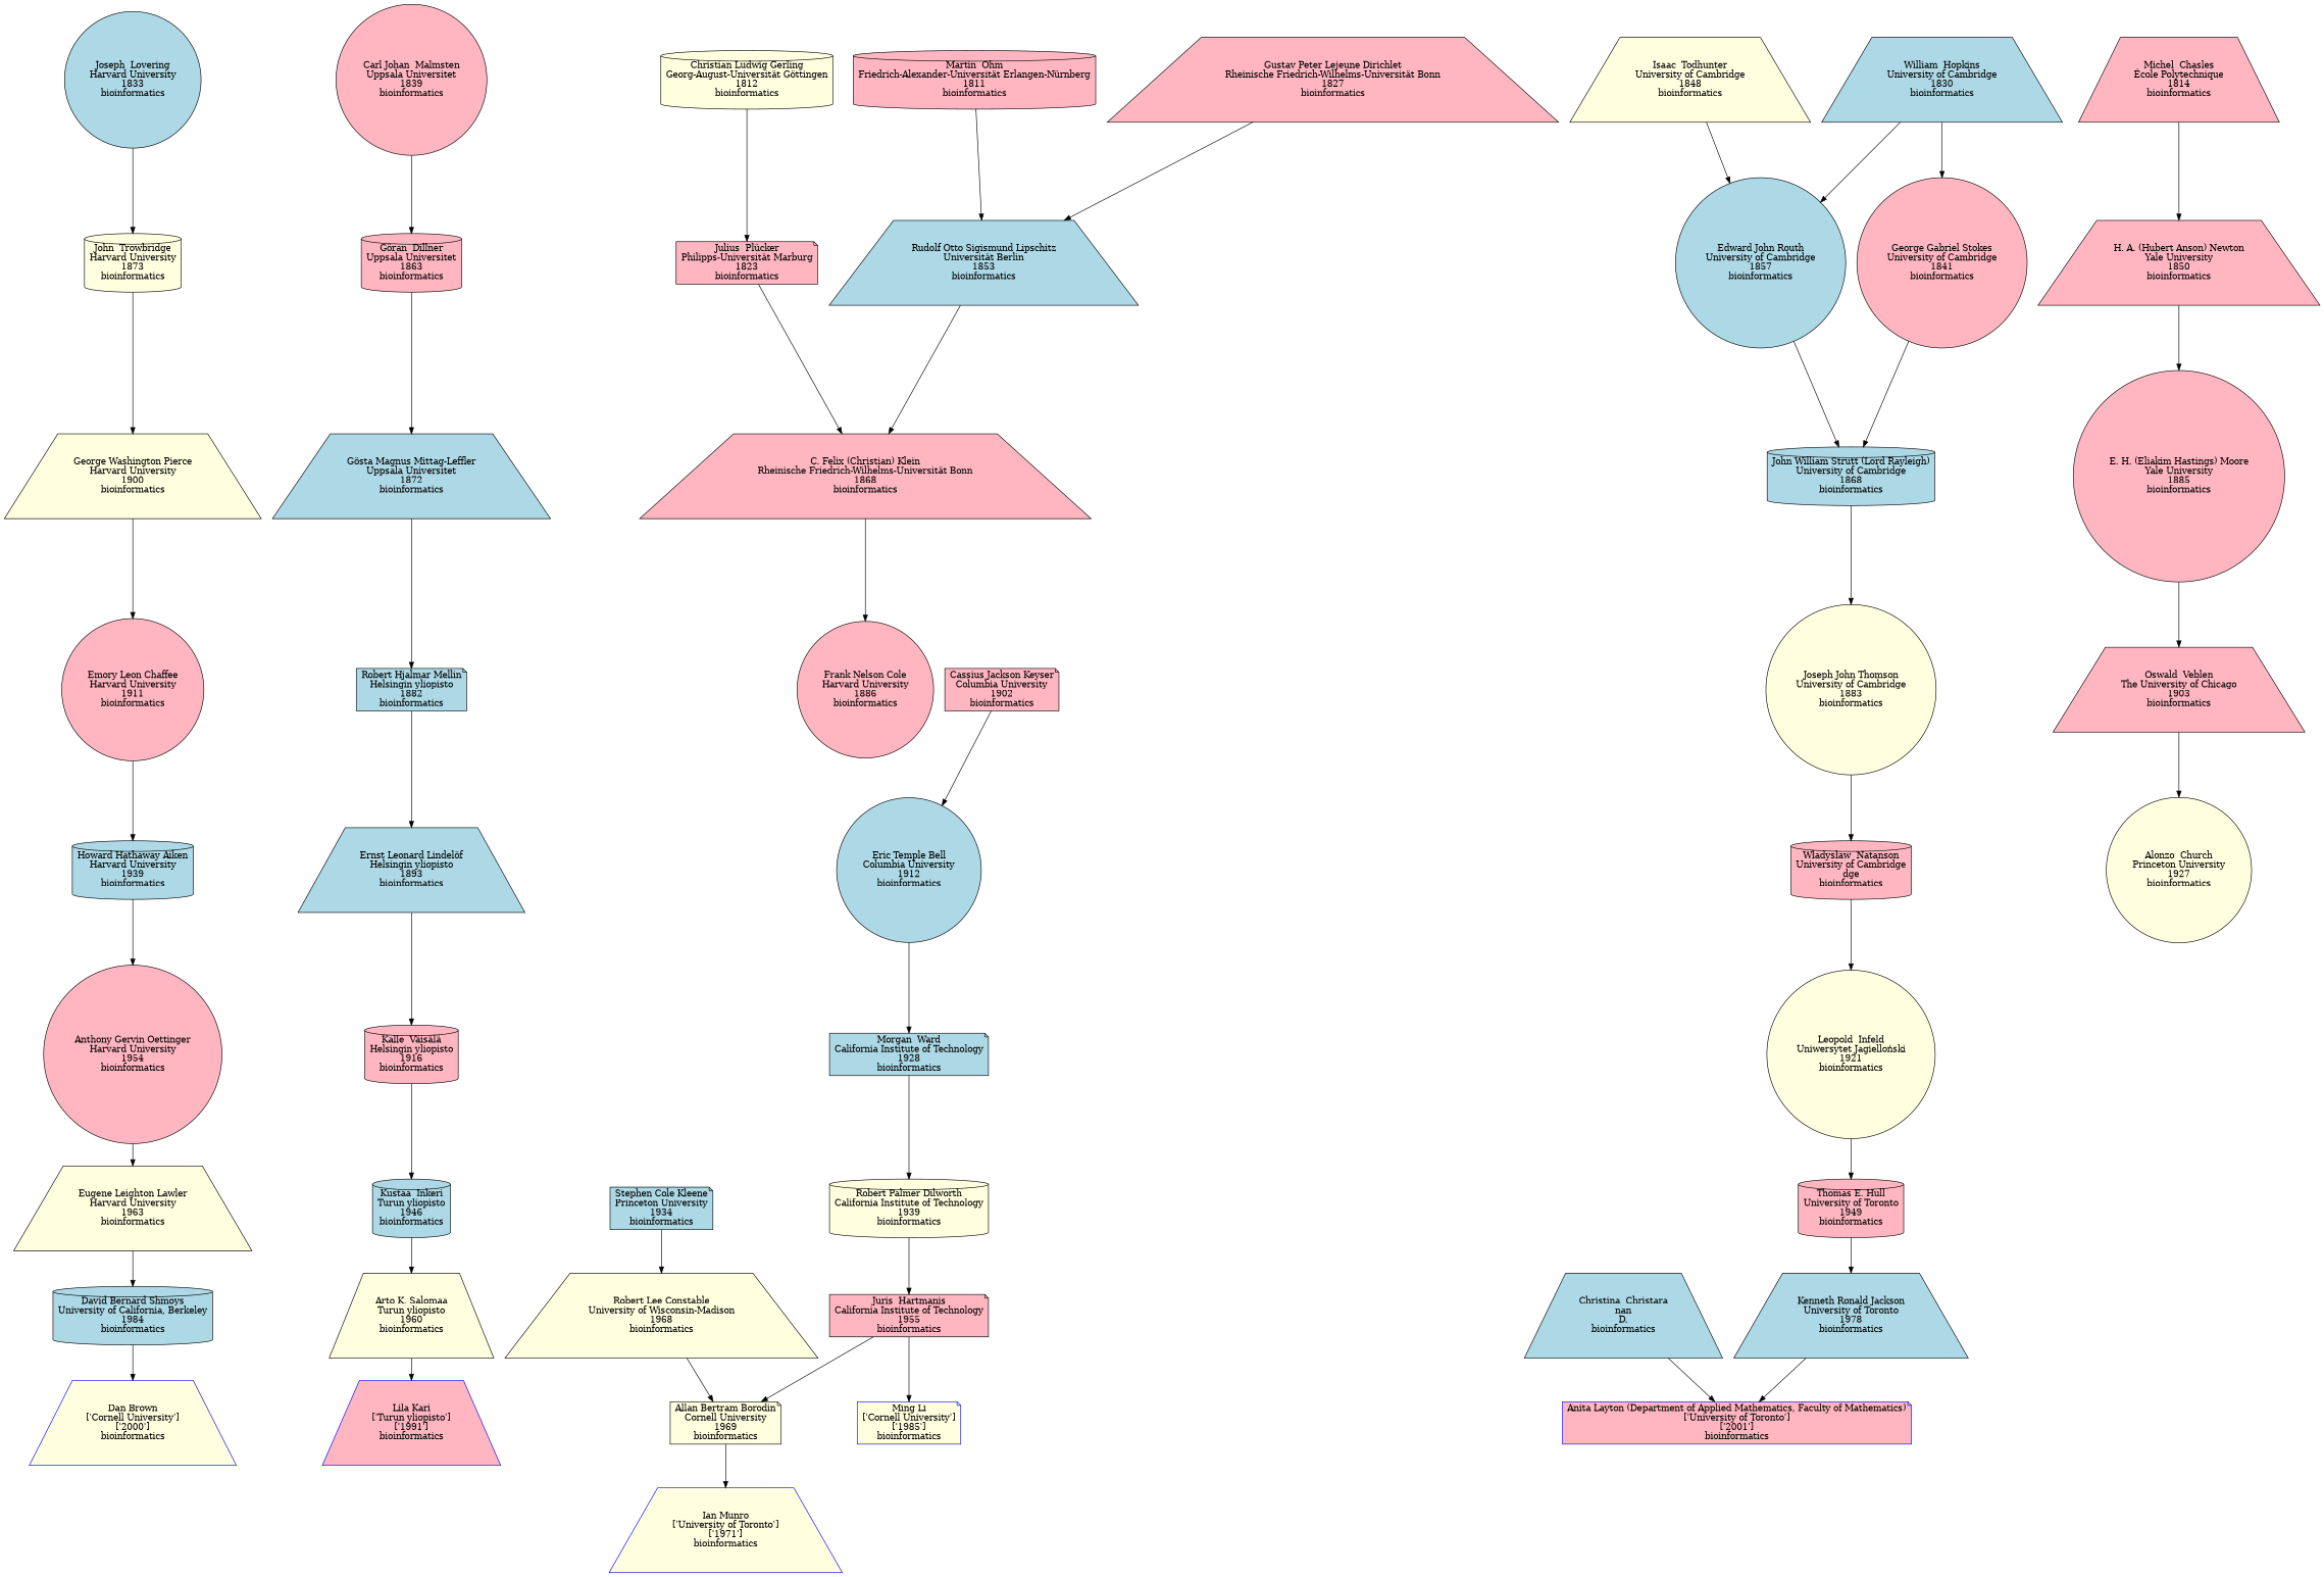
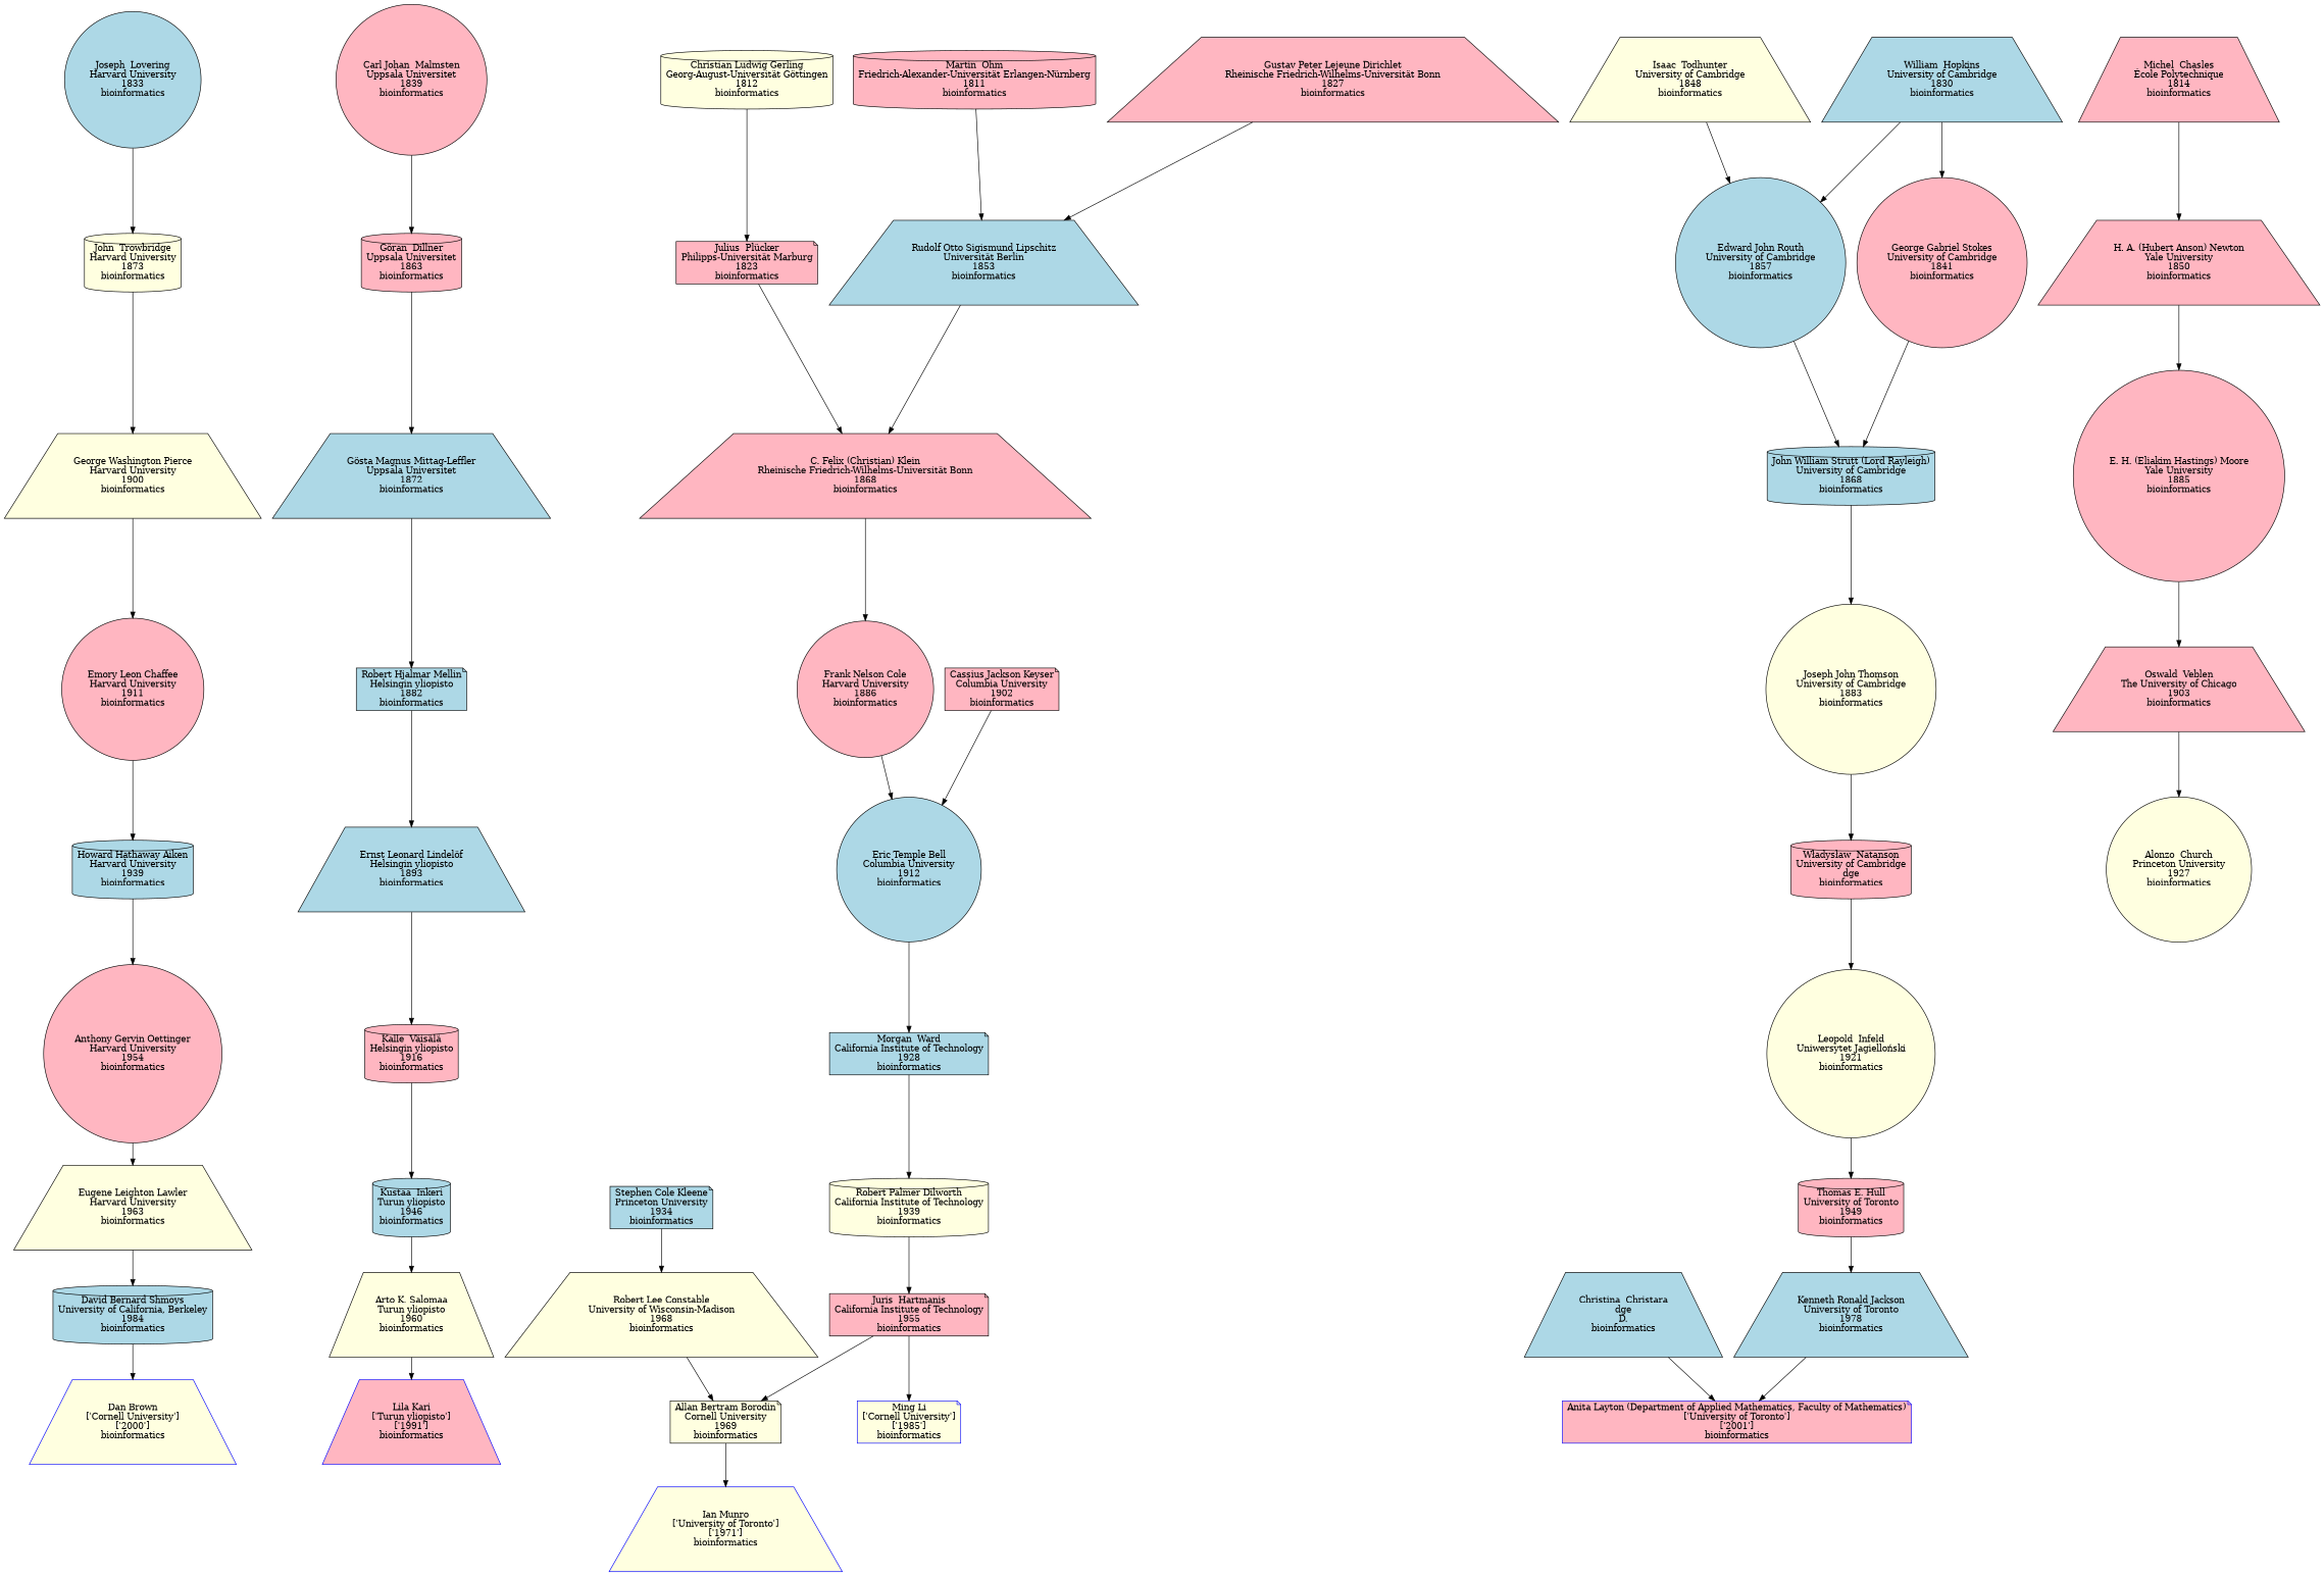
  digraph {
    node [fillcolor=lightpink shape=trapezium style=filled]
    n1 [color=blue fillcolor=lightyellow label="​Dan Brown\n['Cornell University']\n['2000']\nbioinformatics"]
    n2 [color=blue label="Lila Kari\n['Turun yliopisto']\n['1991']\nbioinformatics"]
    n3 [color=blue fillcolor=lightyellow label="Ming Li\n['Cornell University']\n['1985']\nbioinformatics" shape=note]
    n4 [color=blue fillcolor=lightyellow label="Ian Munro\n['University of Toronto']\n['1971']\nbioinformatics"]
    n5 [color=blue label="Anita Layton (Department of Applied Mathematics, Faculty of Mathematics)\n['University of Toronto']\n['2001']\nbioinformatics" shape=note]
    n6 [fillcolor=lightblue label="David Bernard Shmoys\nUniversity of California, Berkeley\n1984\nbioinformatics" shape=cylinder]
    n7 [fillcolor=lightyellow label="Arto K. Salomaa\nTurun yliopisto\n1960\nbioinformatics"]
    n8 [label="Juris  Hartmanis\nCalifornia Institute of Technology\n1955\nbioinformatics" shape=note]
    n9 [fillcolor=lightyellow label="Allan Bertram Borodin\nCornell University\n1969\nbioinformatics" shape=note]
-   n10 [fillcolor=lightblue label="Christina  Christara\nnan\nD.\nbioinformatics"]
+   n10 [fillcolor=lightblue label="Christina  Christara\ndge\nD.\nbioinformatics"]
    n11 [fillcolor=lightblue label="Kenneth Ronald Jackson\nUniversity of Toronto\n1978\nbioinformatics"]
    n12 [fillcolor=lightyellow label="Eugene Leighton Lawler\nHarvard University\n1963\nbioinformatics"]
    n13 [fillcolor=lightblue label="Kustaa  Inkeri\nTurun yliopisto\n1946\nbioinformatics" shape=cylinder]
    n14 [fillcolor=lightyellow label="Robert Palmer Dilworth\nCalifornia Institute of Technology\n1939\nbioinformatics" shape=cylinder]
    n15 [fillcolor=lightyellow label="Robert Lee Constable\nUniversity of Wisconsin-Madison\n1968\nbioinformatics"]
    n16 [label="Thomas E. Hull\nUniversity of Toronto\n1949\nbioinformatics" shape=cylinder]
    n17 [label="Anthony Gervin Oettinger\nHarvard University\n1954\nbioinformatics" shape=circle]
    n18 [label="Kalle  Väisälä\nHelsingin yliopisto\n1916\nbioinformatics" shape=cylinder]
    n19 [fillcolor=lightblue label="Morgan  Ward\nCalifornia Institute of Technology\n1928\nbioinformatics" shape=note]
    n20 [fillcolor=lightblue label="Stephen Cole Kleene\nPrinceton University\n1934\nbioinformatics" shape=note]
    n21 [fillcolor=lightyellow label="Leopold  Infeld\nUniwersytet Jagielloński\n1921\nbioinformatics" shape=circle]
    n22 [fillcolor=lightblue label="Howard Hathaway Aiken\nHarvard University\n1939\nbioinformatics" shape=cylinder]
    n23 [fillcolor=lightblue label="Ernst Leonard Lindelöf\nHelsingin yliopisto\n1893\nbioinformatics"]
    n24 [fillcolor=lightblue label="Eric Temple Bell\nColumbia University\n1912\nbioinformatics" shape=circle]
    n25 [fillcolor=lightyellow label="Alonzo  Church\nPrinceton University\n1927\nbioinformatics" shape=circle]
    n26 [label="Władysław  Natanson\nUniversity of Cambridge\ndge\nbioinformatics" shape=cylinder]
    n27 [label="Emory Leon Chaffee\nHarvard University\n1911\nbioinformatics" shape=circle]
    n28 [fillcolor=lightblue label="Robert Hjalmar Mellin\nHelsingin yliopisto\n1882\nbioinformatics" shape=note]
    n29 [label="Frank Nelson Cole\nHarvard University\n1886\nbioinformatics" shape=circle]
    n30 [label="Cassius Jackson Keyser\nColumbia University\n1902\nbioinformatics" shape=note]
    n31 [label="Oswald  Veblen\nThe University of Chicago\n1903\nbioinformatics"]
    n32 [fillcolor=lightyellow label="Joseph John Thomson\nUniversity of Cambridge\n1883\nbioinformatics" shape=circle]
    n33 [fillcolor=lightyellow label="George Washington Pierce\nHarvard University\n1900\nbioinformatics"]
    n34 [fillcolor=lightblue label="Gösta Magnus Mittag-Leffler\nUppsala Universitet\n1872\nbioinformatics"]
    n35 [label="C. Felix (Christian) Klein\nRheinische Friedrich-Wilhelms-Universität Bonn\n1868\nbioinformatics"]
    n36 [label="E. H. (Eliakim Hastings) Moore\nYale University\n1885\nbioinformatics" shape=circle]
    n37 [fillcolor=lightblue label="John William Strutt (Lord Rayleigh)\nUniversity of Cambridge\n1868\nbioinformatics" shape=cylinder]
    n38 [fillcolor=lightyellow label="John  Trowbridge\nHarvard University\n1873\nbioinformatics" shape=cylinder]
    n39 [label="Göran  Dillner\nUppsala Universitet\n1863\nbioinformatics" shape=cylinder]
    n40 [label="Julius  Plücker\nPhilipps-Universität Marburg\n1823\nbioinformatics" shape=note]
    n41 [fillcolor=lightblue label="Rudolf Otto Sigismund Lipschitz\nUniversität Berlin\n1853\nbioinformatics"]
    n42 [label="H. A. (Hubert Anson) Newton\nYale University\n1850\nbioinformatics"]
    n43 [fillcolor=lightblue label="Edward John Routh\nUniversity of Cambridge\n1857\nbioinformatics" shape=circle]
    n44 [label="George Gabriel Stokes\nUniversity of Cambridge\n1841\nbioinformatics" shape=circle]
    n45 [fillcolor=lightblue label="Joseph  Lovering\nHarvard University\n1833\nbioinformatics" shape=circle]
    n46 [label="Carl Johan  Malmsten\nUppsala Universitet\n1839\nbioinformatics" shape=circle]
    n47 [fillcolor=lightyellow label="Christian Ludwig Gerling\nGeorg-August-Universität Göttingen\n1812\nbioinformatics" shape=cylinder]
    n48 [label="Martin  Ohm\nFriedrich-Alexander-Universität Erlangen-Nürnberg\n1811\nbioinformatics" shape=cylinder]
    n49 [label="Gustav Peter Lejeune Dirichlet\nRheinische Friedrich-Wilhelms-Universität Bonn\n1827\nbioinformatics"]
    n50 [label="Michel  Chasles\nÉcole Polytechnique\n1814\nbioinformatics"]
    n51 [fillcolor=lightyellow label="Isaac  Todhunter\nUniversity of Cambridge\n1848\nbioinformatics"]
    n52 [fillcolor=lightblue label="William  Hopkins\nUniversity of Cambridge\n1830\nbioinformatics"]
    n6 -> n1
    n7 -> n2
    n8 -> n3
    n8 -> n9
    n9 -> n4
    n10 -> n5
    n11 -> n5
    n12 -> n6
    n13 -> n7
    n14 -> n8
    n15 -> n9
    n16 -> n11
    n17 -> n12
    n18 -> n13
    n19 -> n14
    n20 -> n15
    n21 -> n16
    n22 -> n17
    n23 -> n18
    n24 -> n19
    n26 -> n21
    n27 -> n22
    n28 -> n23
+   n29 -> n24
    n30 -> n24
    n31 -> n25
    n32 -> n26
    n33 -> n27
    n34 -> n28
    n35 -> n29
    n36 -> n31
    n37 -> n32
    n38 -> n33
    n39 -> n34
    n40 -> n35
    n41 -> n35
    n42 -> n36
    n43 -> n37
    n44 -> n37
    n45 -> n38
    n46 -> n39
    n47 -> n40
    n48 -> n41
    n49 -> n41
    n50 -> n42
    n51 -> n43
    n52 -> n43
    n52 -> n44
  }
